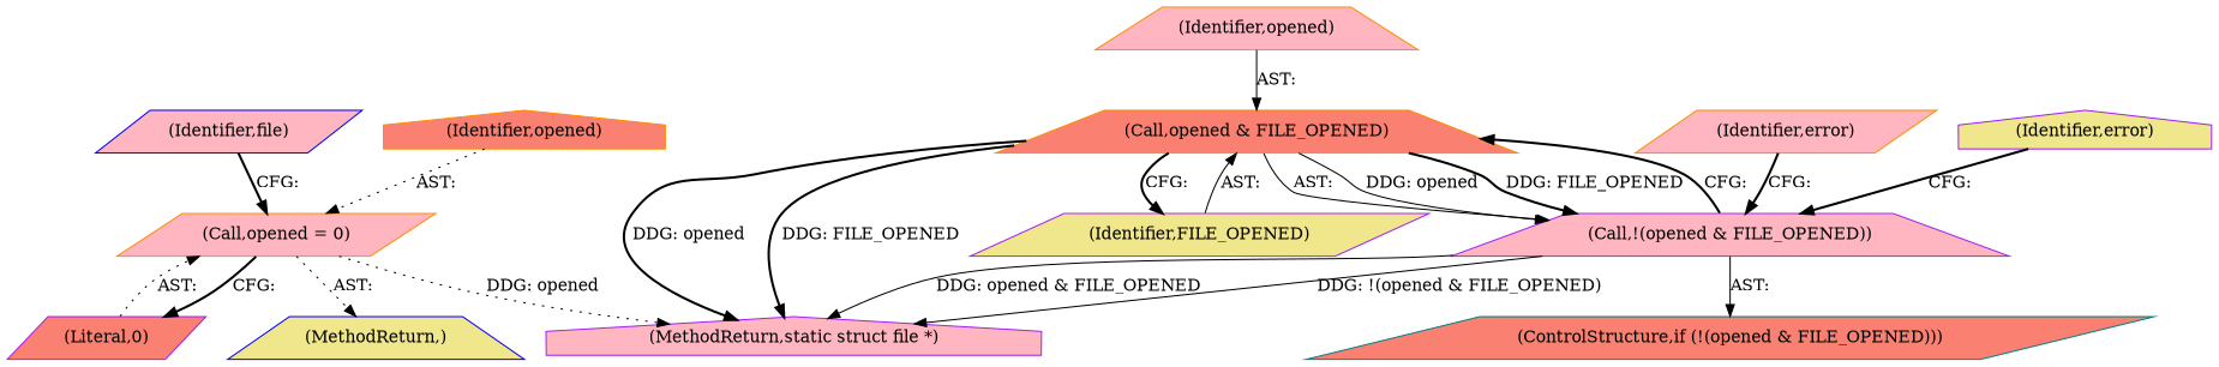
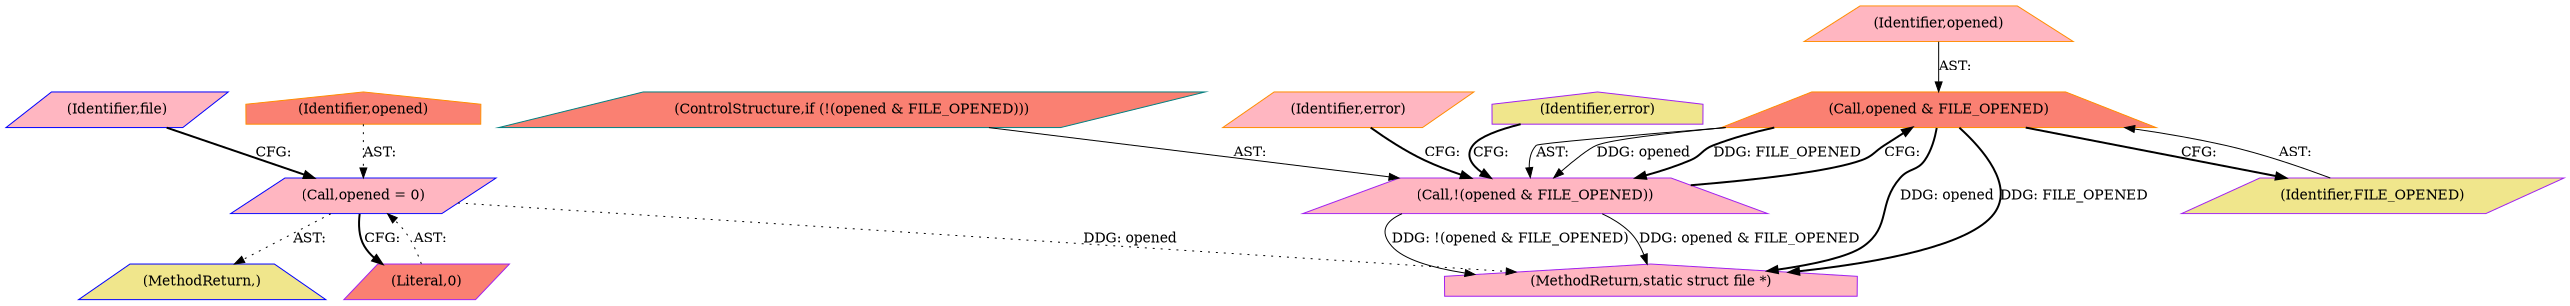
  digraph {
    node [color=darkorange fillcolor=lightpink shape=parallelogram style=filled]
    edge [style=bold]
    n1 [fillcolor=salmon label="(Call,opened & FILE_OPENED)" shape=trapezium]
    n2 [color=purple label="(Call,!(opened & FILE_OPENED))" shape=trapezium]
    n3 [color=purple label="(MethodReturn,static struct file *)" shape=house]
    n4 [color=purple fillcolor=khaki label="(Identifier,FILE_OPENED)"]
    n5 [color=teal fillcolor=salmon label="(ControlStructure,if (!(opened & FILE_OPENED)))"]
-   n6 [label="(Call,opened = 0)"]
+   n6 [color=blue label="(Call,opened = 0)"]
    n7 [color=blue fillcolor=khaki label="(MethodReturn,)" shape=trapezium]
    n8 [color=purple fillcolor=salmon label="(Literal,0)"]
    n9 [color=blue label="(Identifier,file)"]
    n10 [fillcolor=salmon label="(Identifier,opened)" shape=house]
    n11 [label="(Identifier,error)"]
    n12 [color=purple fillcolor=khaki label="(Identifier,error)" shape=house]
    n13 [label="(Identifier,opened)" shape=trapezium]
    n1 -> n2 [label="AST: " style=solid]
    n1 -> n2 [label="DDG: opened" style=solid]
    n1 -> n2 [label="DDG: FILE_OPENED"]
    n1 -> n3 [label="DDG: opened"]
    n1 -> n3 [label="DDG: FILE_OPENED"]
    n1 -> n4 [label="CFG: "]
    n2 -> n1 [label="CFG: "]
    n2 -> n3 [label="DDG: !(opened & FILE_OPENED)" style=solid]
    n2 -> n3 [label="DDG: opened & FILE_OPENED" style=solid]
-   n2 -> n5 [label="AST: " style=solid]
+   n5 -> n2 [label="AST: " style=solid]
    n4 -> n1 [label="AST: " style=solid]
    n6 -> n3 [label="DDG: opened" style=dotted]
    n6 -> n7 [label="AST: " style=dotted]
    n6 -> n8 [label="CFG: "]
    n8 -> n6 [label="AST: " style=dotted]
    n9 -> n6 [label="CFG: "]
    n10 -> n6 [label="AST: " style=dotted]
    n11 -> n2 [label="CFG: "]
    n12 -> n2 [label="CFG: "]
    n13 -> n1 [label="AST: " style=solid]
  }
